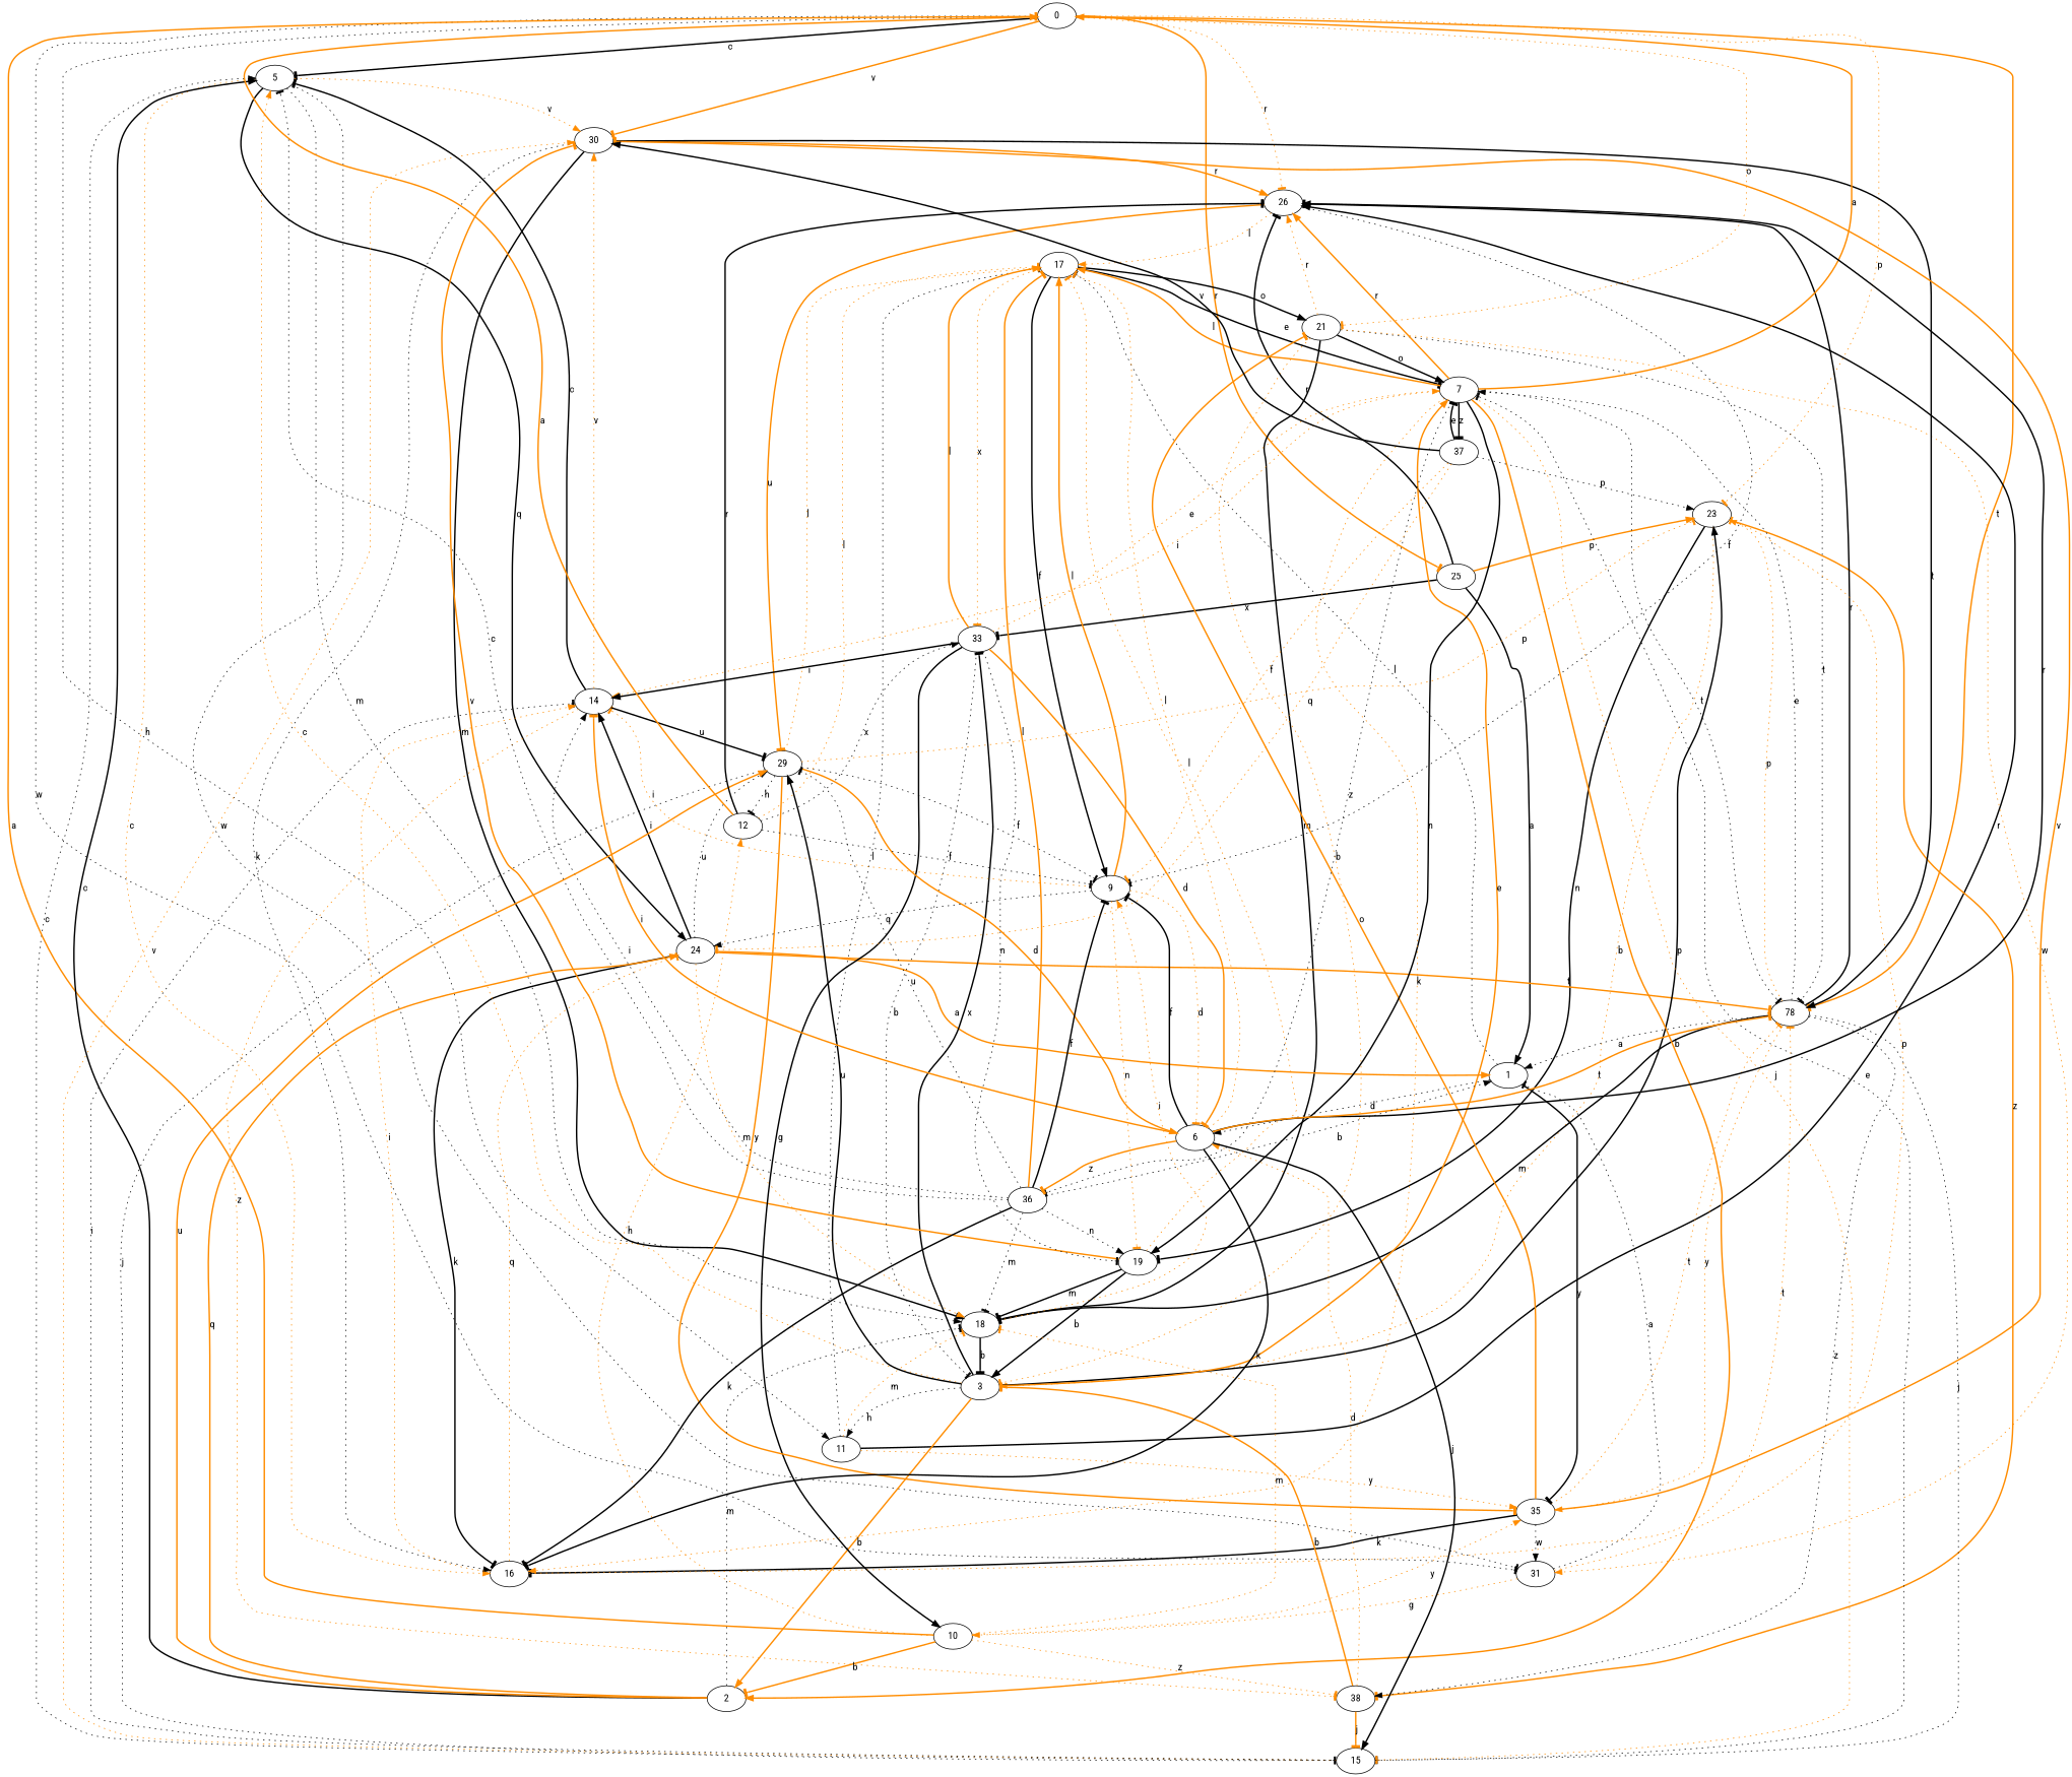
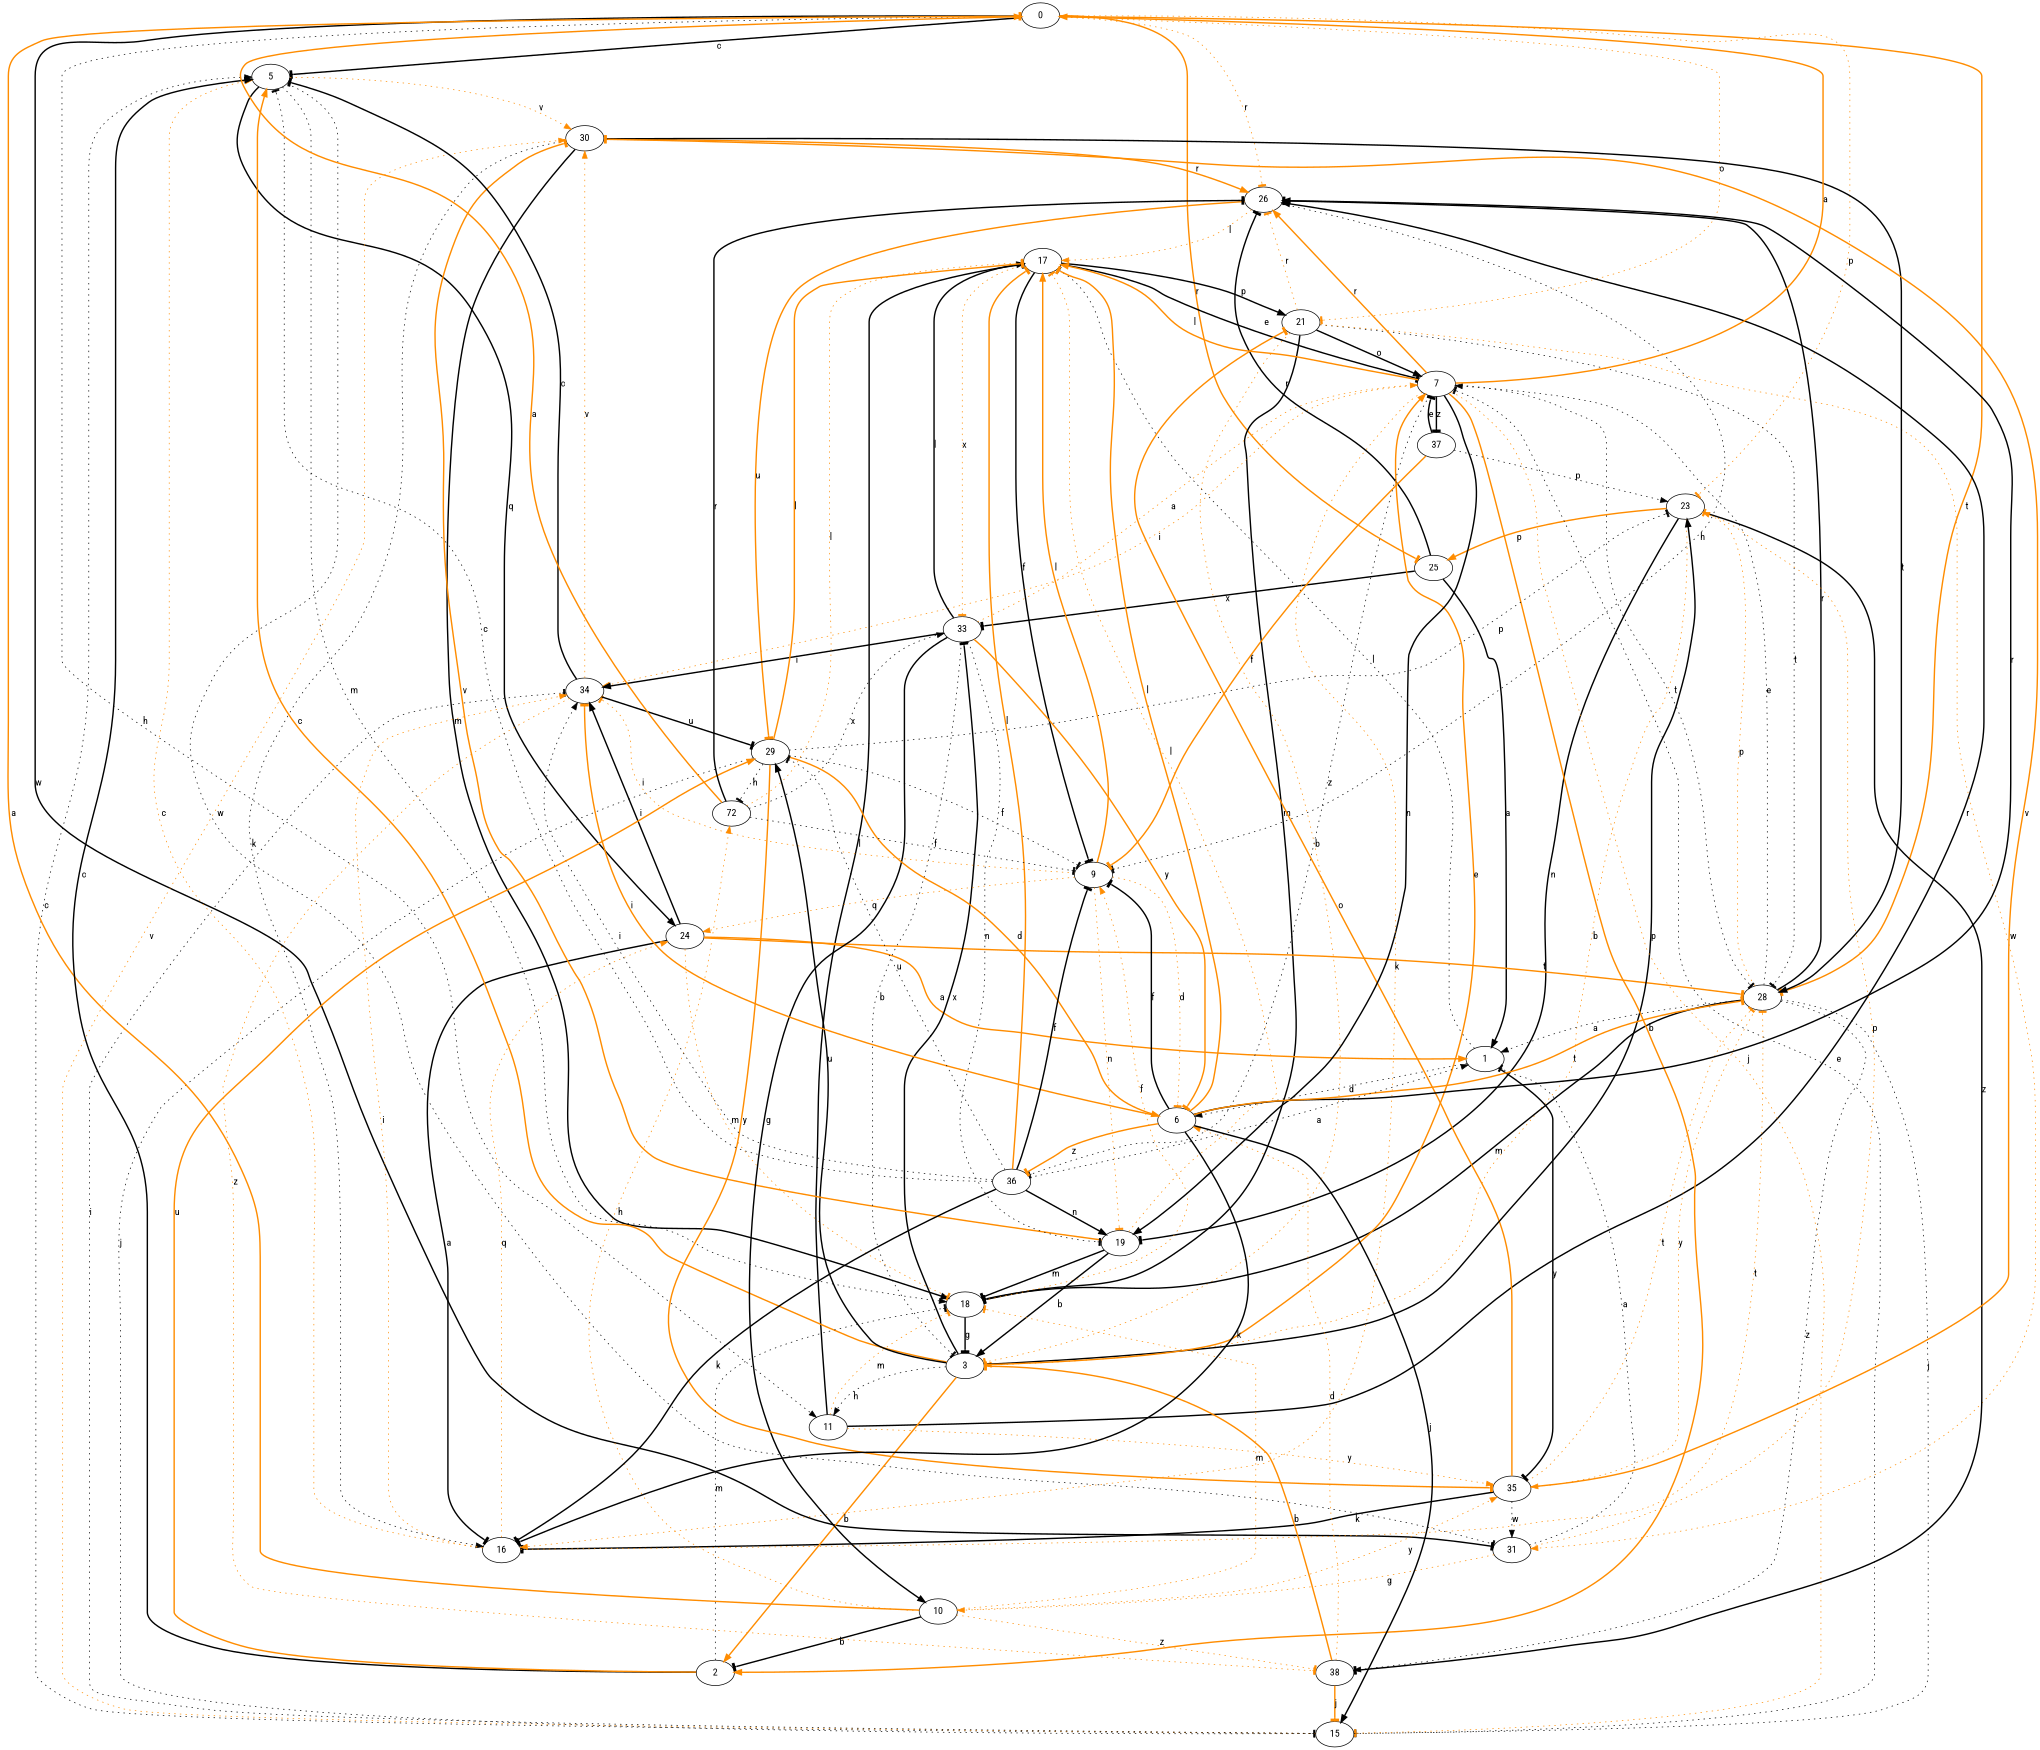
  strict digraph {
    fontname="Roboto Condensed"
    node [fontname="Roboto Condensed"]
    edge [arrowhead=tee color=black fontname="Roboto Condensed" style=dotted]
    0
    5
    11
    21
    23
    25
    26
-   28 [label=78]
+   28
    30
    31
    18
    24
    17
    35
    3
    7
    19
    38
    1
    33
    29
    9
    15
    16
    10
    6
-   14
+   14 [label=34]
    36
    2
-   12
+   12 [label=72]
    37
    0 -> 5 [label=c style=bold]
    0 -> 11 [arrowhead=normal label=h]
    0 -> 21 [color=darkorange label=o]
    0 -> 23 [color=darkorange label=p]
    0 -> 25 [color=darkorange label=r style=bold]
    0 -> 26 [color=darkorange label=r]
    0 -> 28 [color=darkorange label=t style=bold]
-   0 -> 30 [color=darkorange label=v style=bold]
-   0 -> 31 [label=w]
+   0 -> 31 [label=w style=bold]
    5 -> 30 [arrowhead=normal color=darkorange label=v]
    5 -> 31 [label=w]
    5 -> 18 [arrowhead=normal label=m]
    5 -> 24 [arrowhead=normal label=q style=bold]
    11 -> 26 [arrowhead=normal label=r style=bold]
    11 -> 18 [color=darkorange label=m]
-   11 -> 17 [label=l]
+   11 -> 17 [label=l style=bold]
    11 -> 35 [arrowhead=normal color=darkorange label=y]
-   21 -> 26 [arrowhead=normal color=darkorange label=r]
+   21 -> 26 [color=darkorange label=r]
    21 -> 28 [label=t]
    21 -> 31 [arrowhead=normal color=darkorange label=w]
    21 -> 18 [label=m style=bold]
    21 -> 3 [color=darkorange label=b]
    21 -> 7 [arrowhead=normal label=o style=bold]
    23 -> 3 [arrowhead=normal color=darkorange label=b]
    23 -> 19 [label=n style=bold]
-   23 -> 38 [color=darkorange label=z style=bold]
-   25 -> 23 [arrowhead=normal color=darkorange label=p style=bold]
+   23 -> 38 [label=z style=bold]
+   23 -> 25 [arrowhead=normal color=darkorange label=p style=bold]
    25 -> 26 [label=r style=bold]
    25 -> 1 [arrowhead=normal label=a style=bold]
    25 -> 33 [label=x style=bold]
    26 -> 17 [arrowhead=normal color=darkorange label=l]
    26 -> 29 [color=darkorange label=u style=bold]
-   26 -> 9 [label=f]
+   26 -> 9 [label=h]
    28 -> 23 [color=darkorange label=p]
    28 -> 26 [label=r style=bold]
    28 -> 18 [label=m style=bold]
    28 -> 35 [arrowhead=normal color=darkorange label=y]
    28 -> 7 [arrowhead=normal label=e]
    28 -> 38 [arrowhead=normal label=z]
    28 -> 1 [arrowhead=normal label=a]
    28 -> 15 [label=j]
    30 -> 26 [arrowhead=normal color=darkorange label=r style=bold]
    30 -> 28 [arrowhead=normal label=t style=bold]
    30 -> 18 [arrowhead=normal label=m style=bold]
    30 -> 16 [arrowhead=normal label=k]
    31 -> 23 [arrowhead=normal color=darkorange label=p]
    31 -> 1 [label=a]
    31 -> 10 [arrowhead=normal color=darkorange label=g]
-   18 -> 3 [label=b style=bold]
-   18 -> 9 [arrowhead=normal color=darkorange label=i]
+   18 -> 3 [label=g style=bold]
+   18 -> 9 [arrowhead=normal color=darkorange label=f]
    24 -> 28 [color=darkorange label=t style=bold]
-   24 -> 18 [arrowhead=normal color=darkorange label=m]
+   24 -> 18 [color=darkorange label=m]
    24 -> 1 [arrowhead=normal color=darkorange label=a style=bold]
-   24 -> 29 [arrowhead=normal label=u]
-   24 -> 16 [label=k style=bold]
+   24 -> 16 [label=a style=bold]
    24 -> 14 [arrowhead=normal label=i style=bold]
-   17 -> 21 [arrowhead=normal label=o style=bold]
+   17 -> 21 [arrowhead=normal label=p style=bold]
    17 -> 7 [label=e style=bold]
    17 -> 33 [color=darkorange label=x]
-   17 -> 9 [arrowhead=normal label=f style=bold]
+   17 -> 9 [label=f style=bold]
    35 -> 21 [color=darkorange label=o style=bold]
    35 -> 28 [color=darkorange label=t]
    35 -> 30 [color=darkorange label=v style=bold]
    35 -> 31 [arrowhead=normal label=w]
    35 -> 16 [label=k style=bold]
-   3 -> 5 [arrowhead=normal color=darkorange label=c]
+   3 -> 5 [arrowhead=normal color=darkorange label=c style=bold]
    3 -> 11 [arrowhead=normal label=h]
    3 -> 23 [arrowhead=normal label=p style=bold]
    3 -> 7 [arrowhead=normal color=darkorange label=e style=bold]
    3 -> 33 [label=x style=bold]
    3 -> 29 [arrowhead=normal label=u style=bold]
    3 -> 2 [arrowhead=normal color=darkorange label=b style=bold]
    7 -> 0 [arrowhead=normal color=darkorange label=a style=bold]
    7 -> 26 [arrowhead=normal color=darkorange label=r style=bold]
    7 -> 28 [label=t]
    7 -> 17 [arrowhead=normal color=darkorange label=l style=bold]
    7 -> 19 [arrowhead=normal label=n style=bold]
    7 -> 15 [color=darkorange label=j]
    7 -> 16 [arrowhead=normal color=darkorange label=k]
    7 -> 14 [arrowhead=normal color=darkorange label=i]
    7 -> 36 [label=z]
    7 -> 2 [arrowhead=normal color=darkorange label=b style=bold]
    7 -> 37 [label=z style=bold]
    19 -> 30 [color=darkorange label=v style=bold]
    19 -> 18 [label=m style=bold]
    19 -> 17 [color=darkorange label=l]
    19 -> 3 [arrowhead=normal label=b style=bold]
    38 -> 3 [color=darkorange label=b style=bold]
    38 -> 15 [color=darkorange label=j style=bold]
    38 -> 6 [arrowhead=normal color=darkorange label=d]
    1 -> 17 [label=l]
    1 -> 35 [label=y style=bold]
    1 -> 6 [arrowhead=normal label=d]
-   33 -> 17 [arrowhead=normal color=darkorange label=l style=bold]
+   33 -> 17 [arrowhead=normal label=l style=bold]
    33 -> 3 [label=b]
-   33 -> 7 [arrowhead=normal color=darkorange label=e]
+   33 -> 7 [arrowhead=normal color=darkorange label=a]
    33 -> 19 [label=n]
    33 -> 10 [arrowhead=normal label=g style=bold]
-   33 -> 6 [color=darkorange label=d style=bold]
+   33 -> 6 [color=darkorange label=y style=bold]
    33 -> 14 [arrowhead=normal label=i style=bold]
-   29 -> 23 [color=darkorange label=p]
-   29 -> 17 [color=darkorange label=l]
+   29 -> 23 [label=p]
+   29 -> 17 [color=darkorange label=l style=bold]
    29 -> 35 [color=darkorange label=y style=bold]
    29 -> 9 [label=f]
    29 -> 15 [label=j]
    29 -> 6 [arrowhead=normal color=darkorange label=d style=bold]
    29 -> 12 [label=h]
-   9 -> 24 [arrowhead=normal label=q]
+   9 -> 24 [arrowhead=normal color=darkorange label=q]
    9 -> 17 [arrowhead=normal color=darkorange label=l style=bold]
    9 -> 19 [color=darkorange label=n]
    9 -> 6 [color=darkorange label=d]
    9 -> 14 [color=darkorange label=i]
    15 -> 5 [arrowhead=normal label=c]
    15 -> 30 [arrowhead=normal color=darkorange label=v]
    15 -> 7 [label=e]
    15 -> 14 [label=i]
-   5 -> 16 [arrowhead=normal color=darkorange label=c]
+   16 -> 5 [arrowhead=normal color=darkorange label=c]
    16 -> 28 [color=darkorange label=t]
-   16 -> 24 [color=darkorange label=q]
+   16 -> 24 [arrowhead=normal color=darkorange label=q]
    16 -> 14 [arrowhead=normal color=darkorange label=i]
    10 -> 0 [color=darkorange label=a style=bold]
    10 -> 18 [color=darkorange label=m]
    10 -> 35 [arrowhead=normal color=darkorange label=y]
    10 -> 38 [color=darkorange label=z]
-   10 -> 2 [color=darkorange label=b style=bold]
+   10 -> 2 [label=b style=bold]
    10 -> 12 [arrowhead=normal color=darkorange label=h]
    6 -> 26 [arrowhead=normal label=r style=bold]
    6 -> 28 [color=darkorange label=t style=bold]
-   6 -> 17 [color=darkorange label=l]
+   6 -> 17 [color=darkorange label=l style=bold]
    6 -> 9 [label=f style=bold]
    6 -> 15 [arrowhead=normal label=j style=bold]
    6 -> 16 [label=k style=bold]
    6 -> 14 [color=darkorange label=i style=bold]
    6 -> 36 [color=darkorange label=z style=bold]
    14 -> 5 [label=c style=bold]
    14 -> 30 [arrowhead=normal color=darkorange label=v]
    14 -> 38 [color=darkorange label=z]
    14 -> 29 [label=u style=bold]
    36 -> 5 [label=c]
-   36 -> 18 [label=m]
    36 -> 17 [color=darkorange label=l style=bold]
-   36 -> 19 [arrowhead=normal label=n]
-   36 -> 1 [arrowhead=normal label=b]
+   36 -> 19 [arrowhead=normal label=n style=bold]
+   36 -> 1 [arrowhead=normal label=a]
    36 -> 29 [label=u]
    36 -> 9 [label=f style=bold]
    36 -> 16 [label=k style=bold]
    36 -> 14 [arrowhead=normal label=i]
    2 -> 5 [arrowhead=normal label=c style=bold]
    2 -> 18 [label=m]
-   2 -> 24 [arrowhead=normal color=darkorange label=q style=bold]
    2 -> 29 [arrowhead=normal color=darkorange label=u style=bold]
    12 -> 0 [arrowhead=normal color=darkorange label=a style=bold]
    12 -> 26 [label=r style=bold]
    12 -> 17 [color=darkorange label=l]
    12 -> 33 [arrowhead=normal label=x]
    12 -> 9 [label=f]
    37 -> 23 [arrowhead=normal label=p]
-   37 -> 30 [arrowhead=normal label=v style=bold]
-   37 -> 24 [color=darkorange label=q]
    37 -> 7 [label=e style=bold]
-   37 -> 9 [color=darkorange label=f]
+   37 -> 9 [color=darkorange label=f style=bold]
  }
